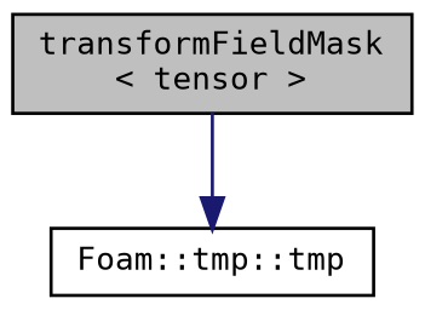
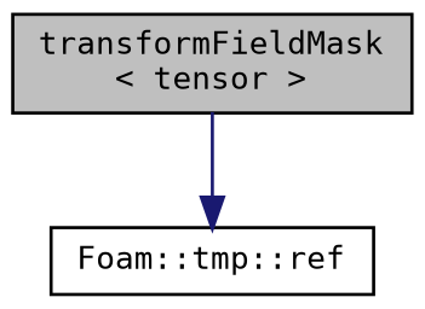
  digraph {
    rankdir=TB
    fontname="DejaVu Sans Mono"
    node [color=black fontname="DejaVu Sans Mono" fontsize=10 shape=record]
    n1 [fillcolor=grey75 fontcolor=black height=0.2 label="transformFieldMask\l\< tensor \>" style=filled width=0.4]
-   n2 [height=0.2 label="Foam::tmp::tmp" width=0.4]
+   n2 [height=0.2 label="Foam::tmp::ref" width=0.4]
    n1 -> n2 [color=midnightblue fontname="DejaVu Sans Mono" fontsize=10 labelfontname=Helvetica labelfontsize=10 style=solid]
  }
